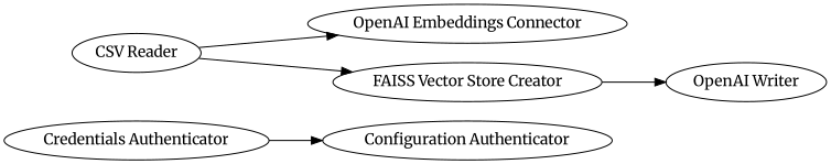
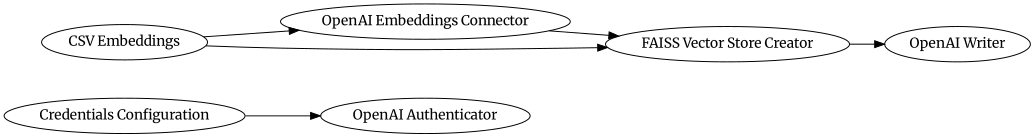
  digraph {
    fontname=Merriweather
    rankdir=LR
    node [fontname=Merriweather]
    edge [fontname=Merriweather]
-   n1 [label="Credentials Authenticator"]
-   n2 [label="Configuration Authenticator"]
+   n1 [label="Credentials Configuration"]
+   n2 [label="OpenAI Authenticator"]
    n3 [label="OpenAI Embeddings Connector"]
    n4 [label="FAISS Vector Store Creator"]
    n5 [label="OpenAI Writer"]
-   n6 [label="CSV Reader"]
+   n6 [label="CSV Embeddings"]
    n1 -> n2
+   n3 -> n4
    n4 -> n5
    n6 -> n3
    n6 -> n4
  }
